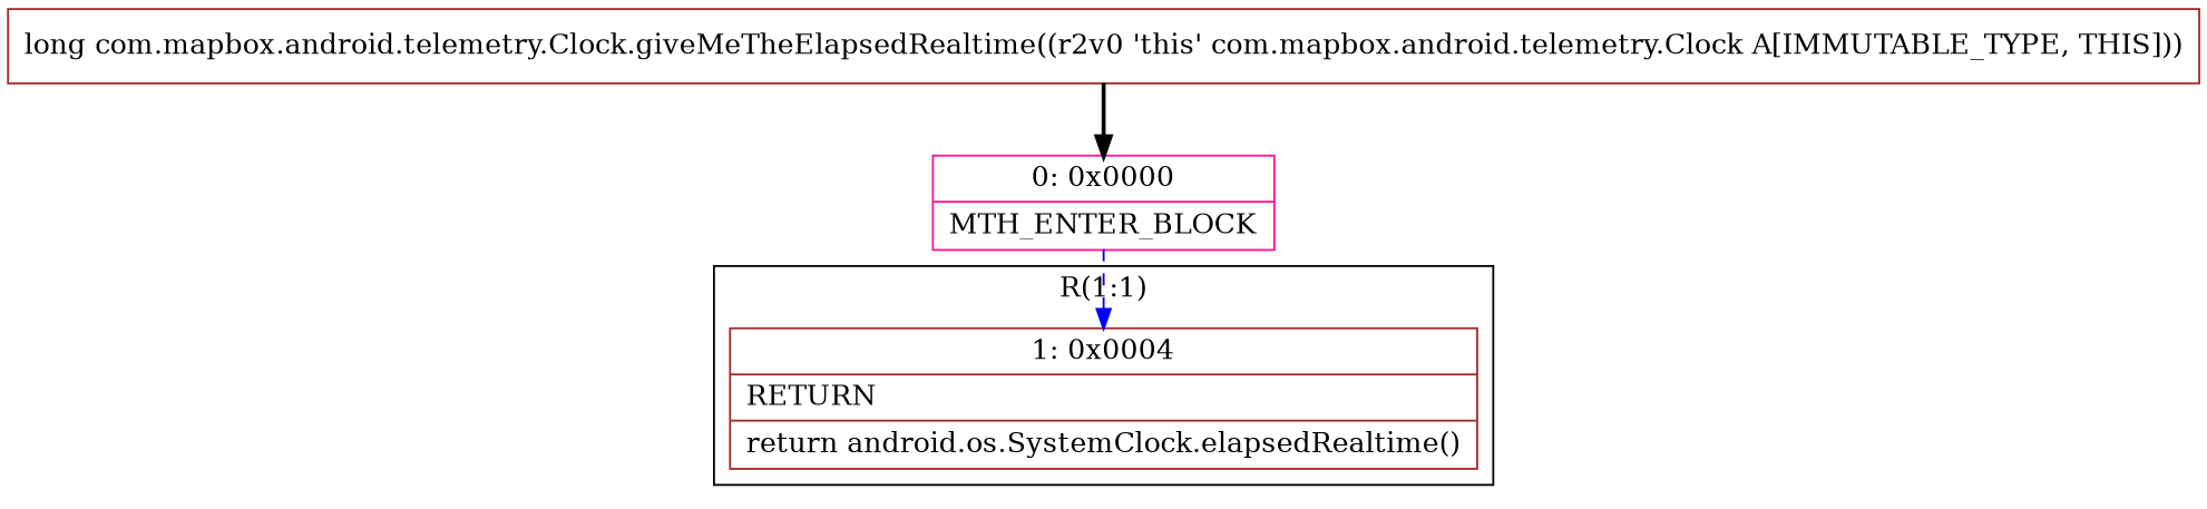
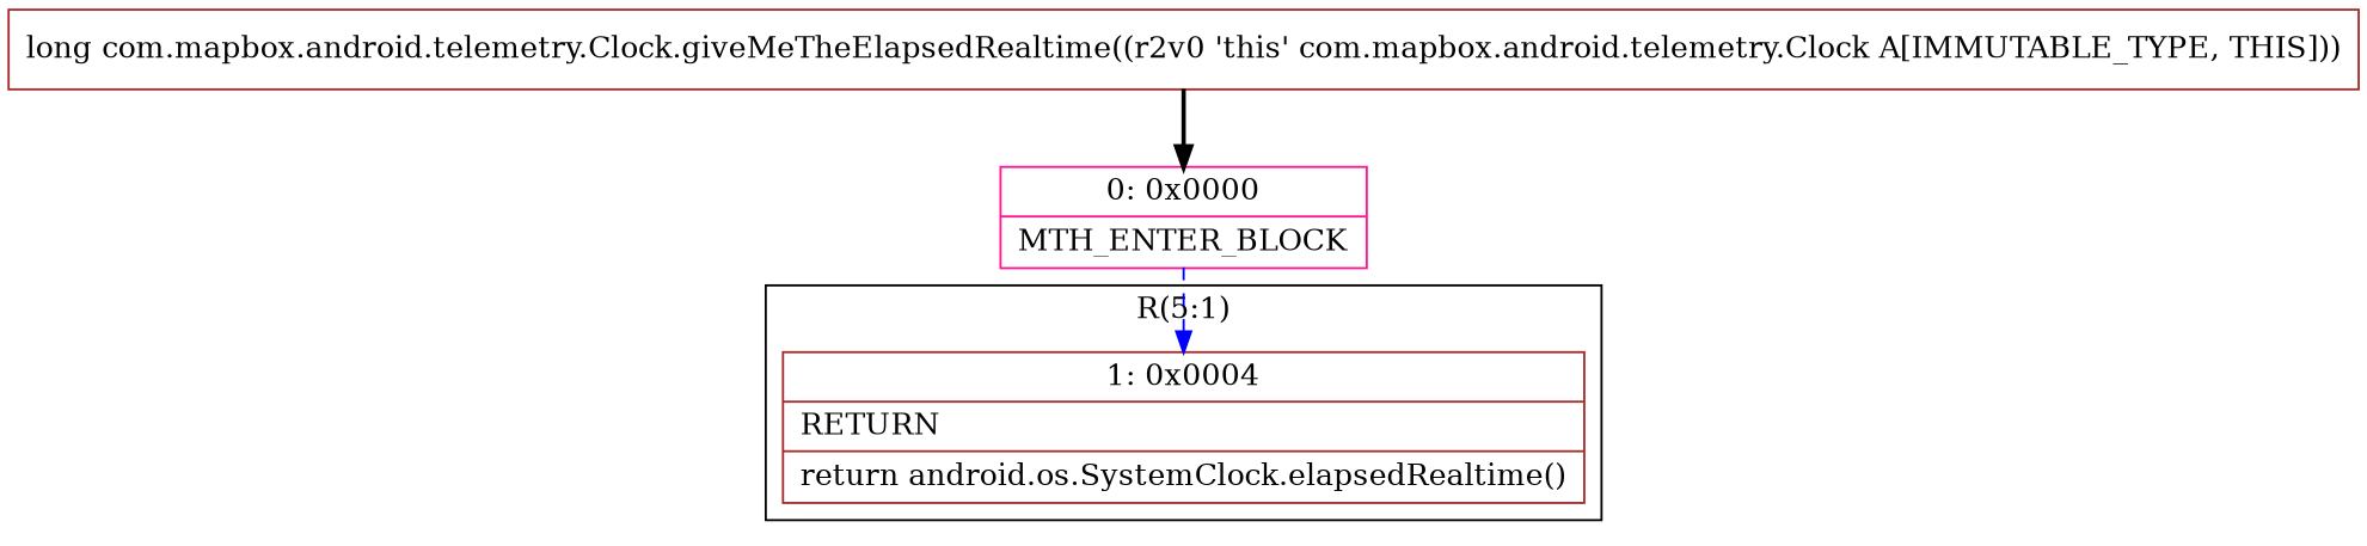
  digraph {
    node [color=brown shape=record]
    n1 [label="{1\:\ 0x0004|RETURN\l|return android.os.SystemClock.elapsedRealtime()\l}"]
    n2 [color=deeppink label="{0\:\ 0x0000|MTH_ENTER_BLOCK\l}"]
    n3 [label="{long com.mapbox.android.telemetry.Clock.giveMeTheElapsedRealtime((r2v0 'this' com.mapbox.android.telemetry.Clock A[IMMUTABLE_TYPE, THIS])) }"]
    subgraph cluster_1 {
-     label="R(1:1)"
+     label="R(5:1)"
      n1
    }
    n2 -> n1 [color=blue style=dashed]
    n3 -> n2 [color=black style=bold]
  }
